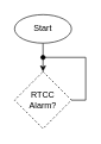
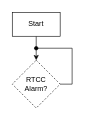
  <mxCell id="0" />
  <mxCell id="1" parent="0" />
  <mxCell id="2" style="edgeStyle=orthogonalEdgeStyle;rounded=0;orthogonalLoop=1;jettySize=auto;html=1;entryX=0.5;entryY=0;entryDx=0;entryDy=0;" edge="1" parent="1" source="3" target="5"><mxGeometry relative="1" as="geometry" /></mxCell>
- <mxCell id="3" value="Start" style="ellipse;whiteSpace=wrap;html=1;" vertex="1" parent="1"><mxGeometry x="20" y="20" width="80" height="40" as="geometry" /></mxCell>
+ <mxCell id="3" value="Start" style="whiteSpace=wrap;html=1;rounded=0;" vertex="1" parent="1"><mxGeometry x="20" y="20" width="80" height="40" as="geometry" /></mxCell>
  <mxCell id="4" style="edgeStyle=orthogonalEdgeStyle;rounded=0;orthogonalLoop=1;jettySize=auto;html=1;endArrow=oval;endFill=1;" edge="1" parent="1" source="5"><mxGeometry relative="1" as="geometry"><mxPoint x="60" y="80" as="targetPoint" /><Array as="points"><mxPoint x="120" y="140" /><mxPoint x="120" y="80" /></Array></mxGeometry></mxCell>
  <mxCell id="5" value="RTCC&lt;br&gt;Alarm?" style="rhombus;whiteSpace=wrap;html=1;dashed=1;" vertex="1" parent="1"><mxGeometry x="20" y="100" width="80" height="80" as="geometry" /></mxCell>
